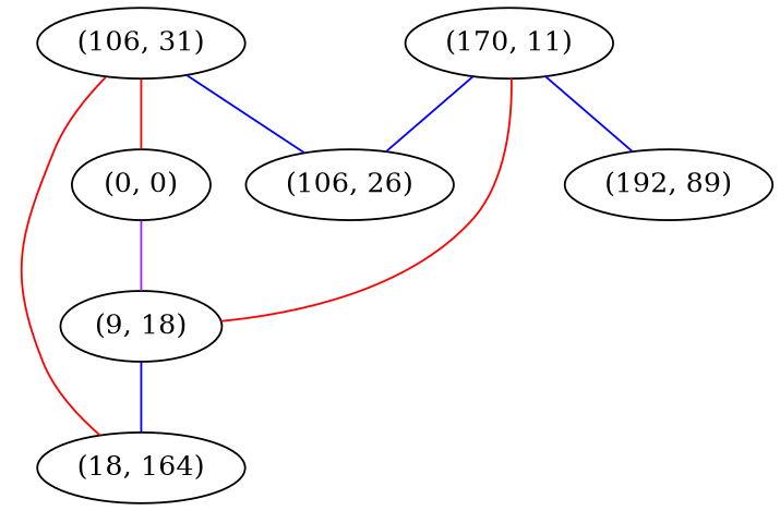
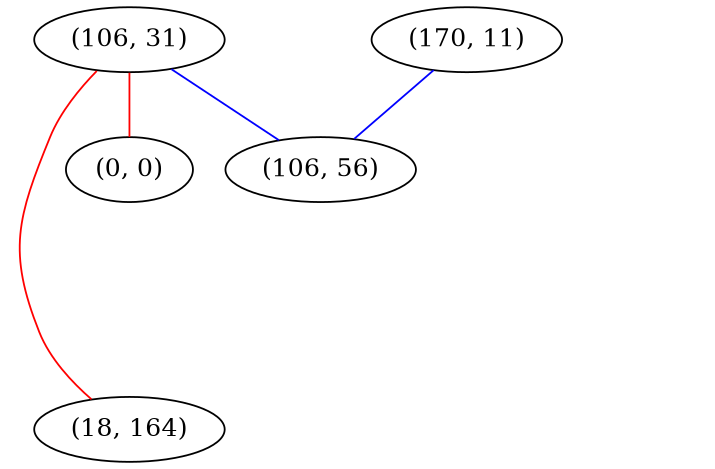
  graph {
    edge [color=blue weight=1]
    "(106, 31)"
-   "(106, 26)"
+   "(106, 26)" [label="(106, 56)"]
    n3 [label="(18, 164)"]
    "(0, 0)"
-   "(9, 18)"
    "(170, 11)"
-   "(192, 89)"
    "(106, 31)" -- "(106, 26)"
    "(106, 31)" -- n3 [color=red]
    "(106, 31)" -- "(0, 0)" [color=red]
-   "(0, 0)" -- "(9, 18)" [color=purple weight=4]
-   "(9, 18)" -- n3 [weight=3]
    "(170, 11)" -- "(106, 26)" [weight=3]
-   "(170, 11)" -- "(9, 18)" [color=red]
-   "(170, 11)" -- "(192, 89)" [weight=3]
  }
